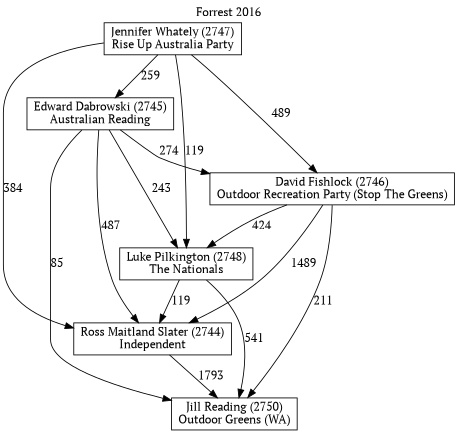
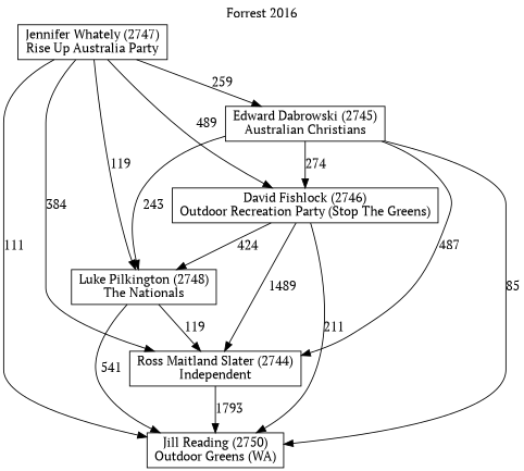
  digraph {
    fontname="PT Serif"
    label="Forrest 2016"
    labelloc=t
    mclimit=10
    node [fontname="PT Serif" shape=box]
    edge [fontname="PT Serif"]
    n1 [label="Jill Reading (2750)\nOutdoor Greens (WA)"]
    n2 [label="Jennifer Whately (2747)\nRise Up Australia Party"]
-   n3 [label="Edward Dabrowski (2745)\nAustralian Reading"]
+   n3 [label="Edward Dabrowski (2745)\nAustralian Christians"]
    n4 [label="Ross Maitland Slater (2744)\nIndependent"]
    n5 [label="David Fishlock (2746)\nOutdoor Recreation Party (Stop The Greens)"]
    n6 [label="Luke Pilkington (2748)\nThe Nationals"]
+   n2 -> n1 [label=111]
    n2 -> n3 [label=259]
    n2 -> n4 [label=384]
    n2 -> n5 [label=489]
    n2 -> n6 [label=119]
    n3 -> n1 [label=85]
    n3 -> n4 [label=487]
    n3 -> n5 [label=274]
    n3 -> n6 [label=243]
    n4 -> n1 [label=1793]
    n5 -> n1 [label=211]
    n5 -> n4 [label=1489]
    n5 -> n6 [label=424]
    n6 -> n1 [label=541]
    n6 -> n4 [label=119]
  }
